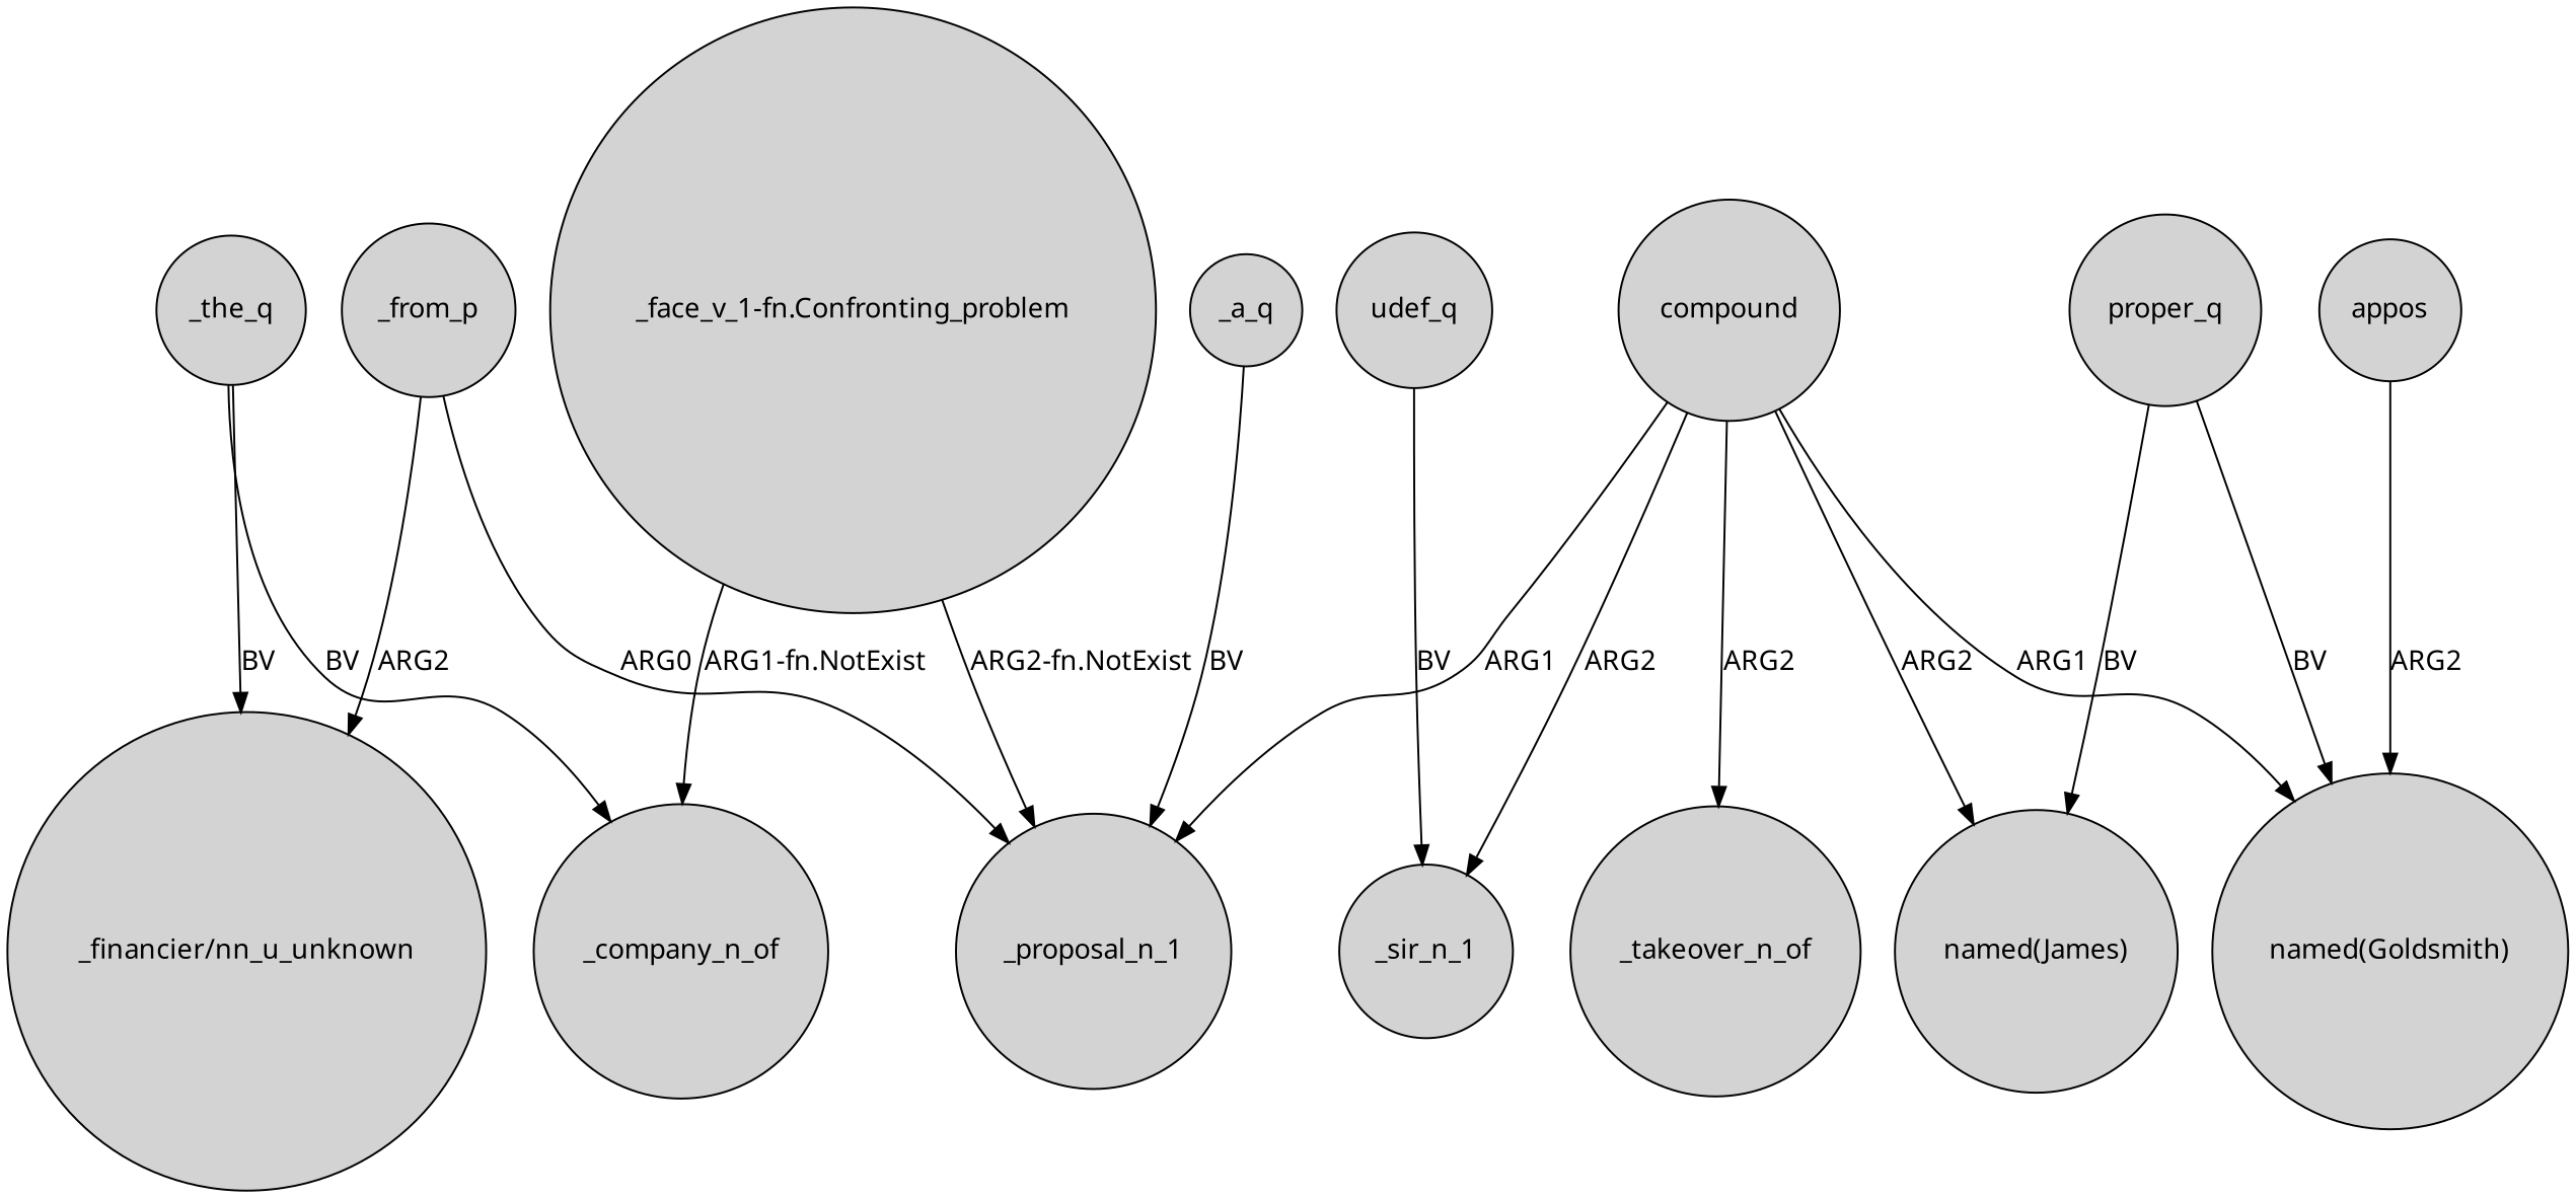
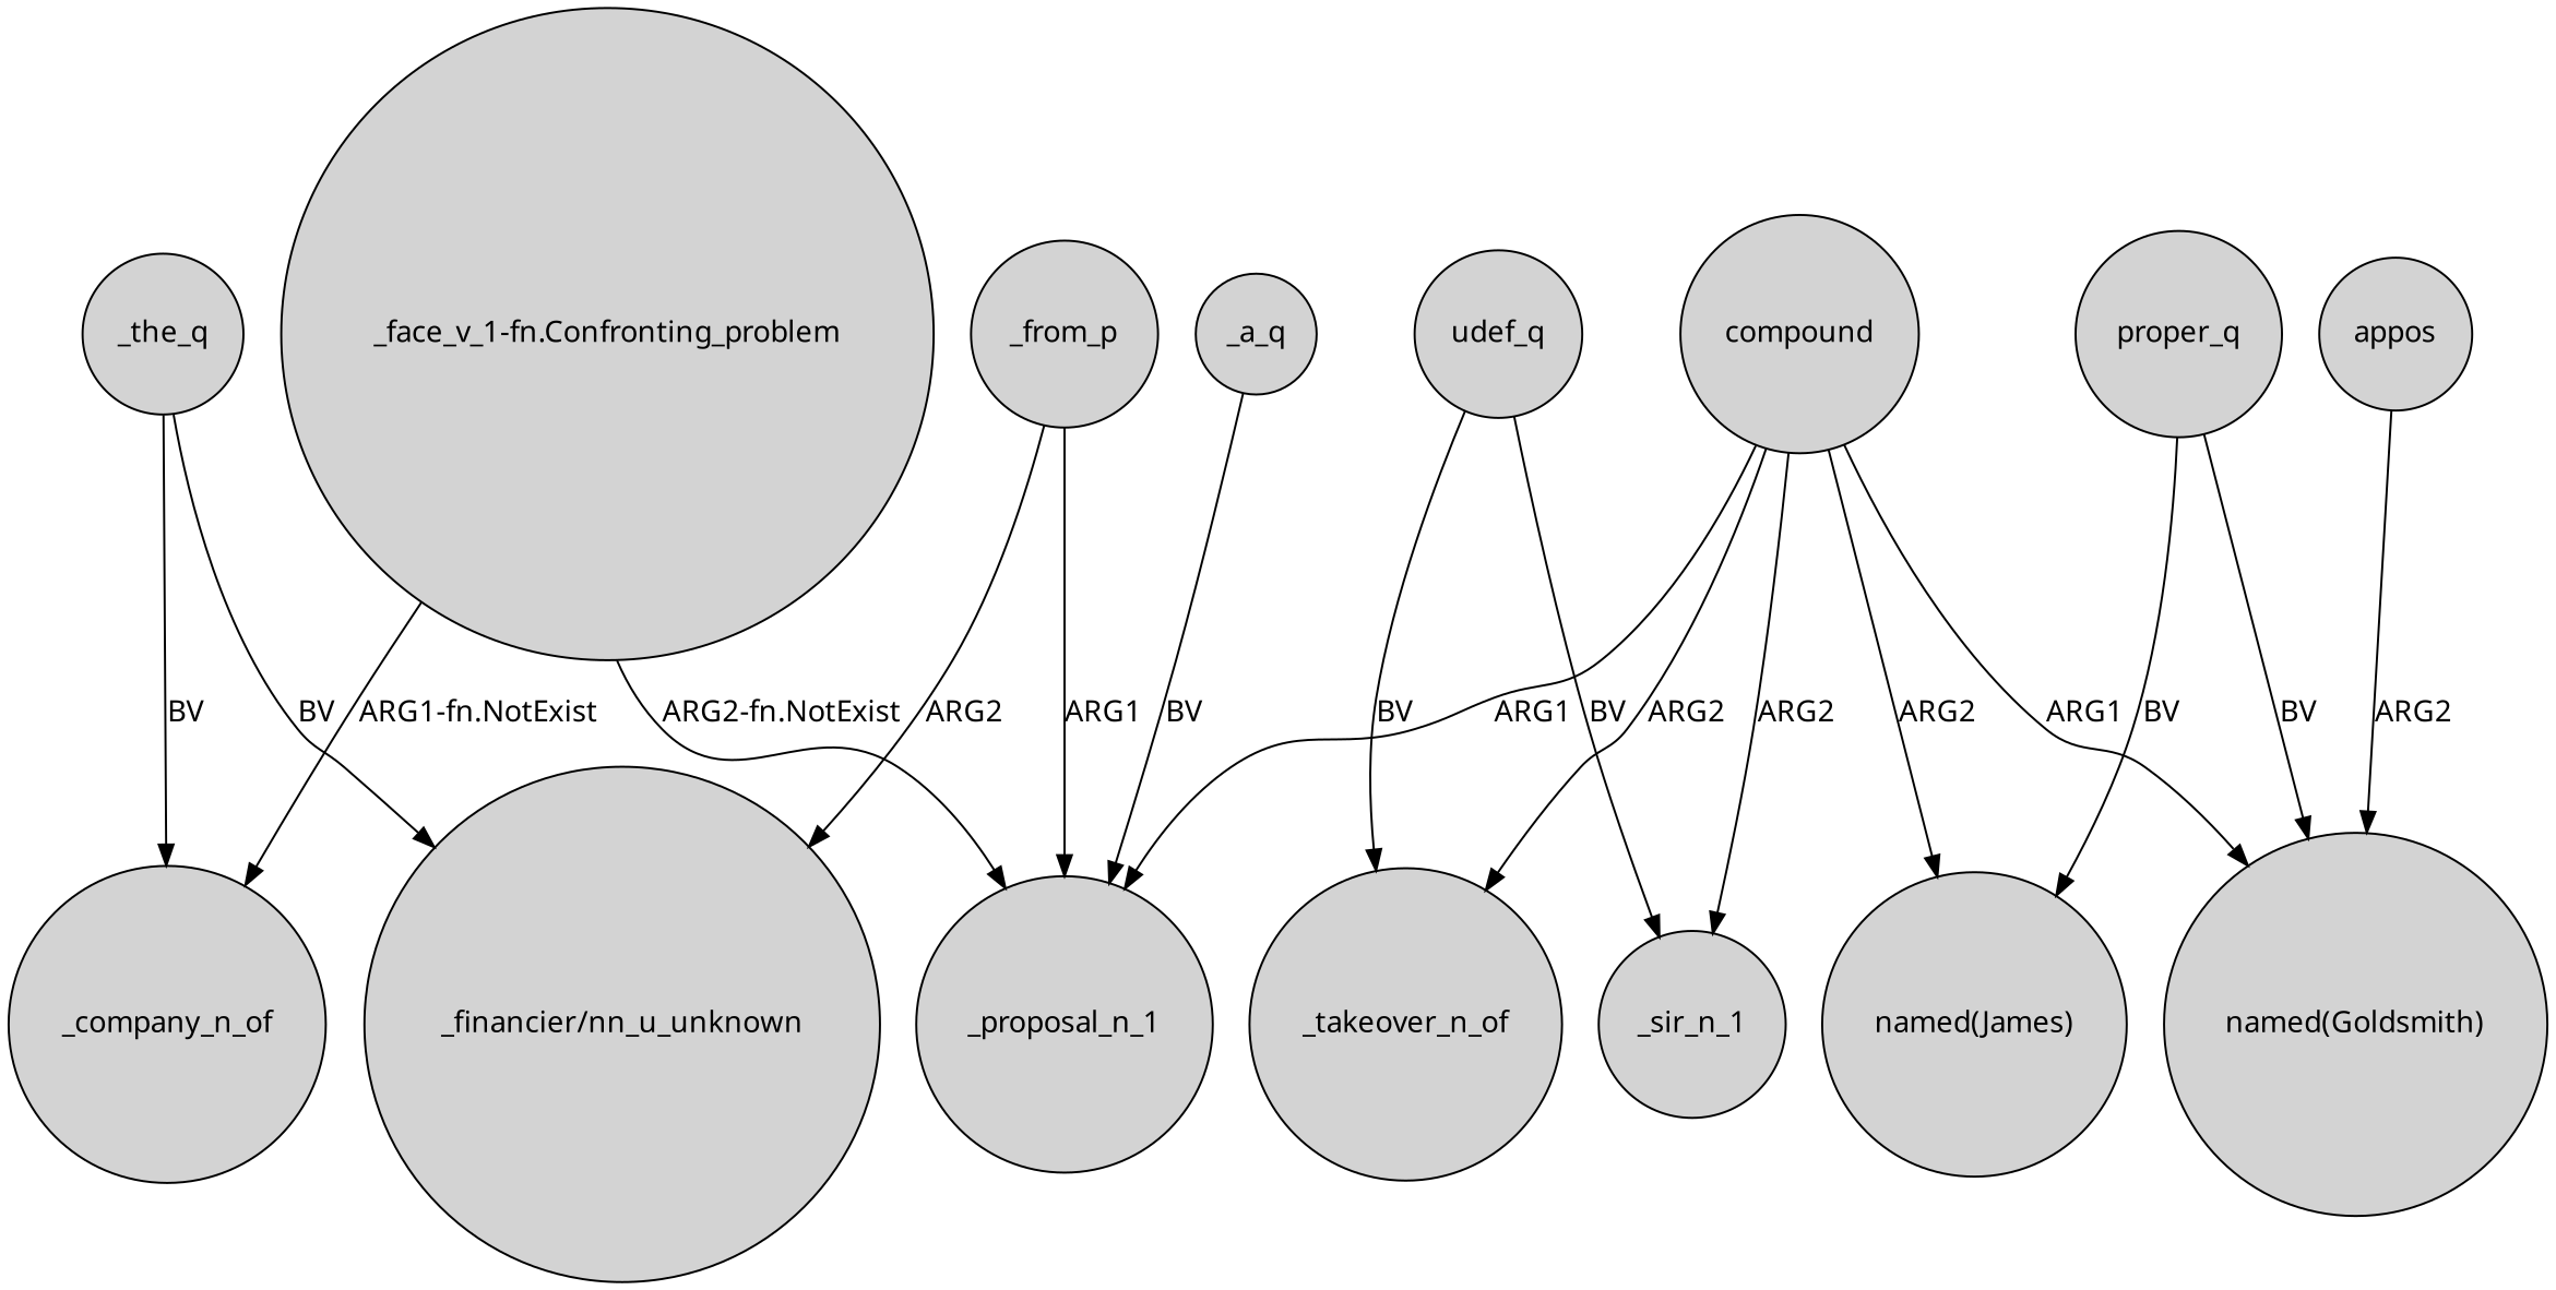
  digraph {
    fontname="Noto Sans"
    node [fontname="Noto Sans" shape=circle style=filled]
    edge [fontname="Noto Sans"]
    "_face_v_1-fn.Confronting_problem"
    _company_n_of
    _proposal_n_1
    _the_q
    "_financier/nn_u_unknown"
    udef_q
    _sir_n_1
    _takeover_n_of
    _a_q
    compound
    "named(James)"
    "named(Goldsmith)"
    _from_p
    proper_q
    appos
    "_face_v_1-fn.Confronting_problem" -> _company_n_of [label="ARG1-fn.NotExist"]
    "_face_v_1-fn.Confronting_problem" -> _proposal_n_1 [label="ARG2-fn.NotExist"]
    _the_q -> _company_n_of [label=BV]
    _the_q -> "_financier/nn_u_unknown" [label=BV]
    udef_q -> _sir_n_1 [label=BV]
+   udef_q -> _takeover_n_of [label=BV]
    _a_q -> _proposal_n_1 [label=BV]
    compound -> _proposal_n_1 [label=ARG1]
    compound -> _sir_n_1 [label=ARG2]
    compound -> _takeover_n_of [label=ARG2]
    compound -> "named(James)" [label=ARG2]
    compound -> "named(Goldsmith)" [label=ARG1]
-   _from_p -> _proposal_n_1 [label=ARG0]
+   _from_p -> _proposal_n_1 [label=ARG1]
    _from_p -> "_financier/nn_u_unknown" [label=ARG2]
    proper_q -> "named(James)" [label=BV]
    proper_q -> "named(Goldsmith)" [label=BV]
    appos -> "named(Goldsmith)" [label=ARG2]
  }
